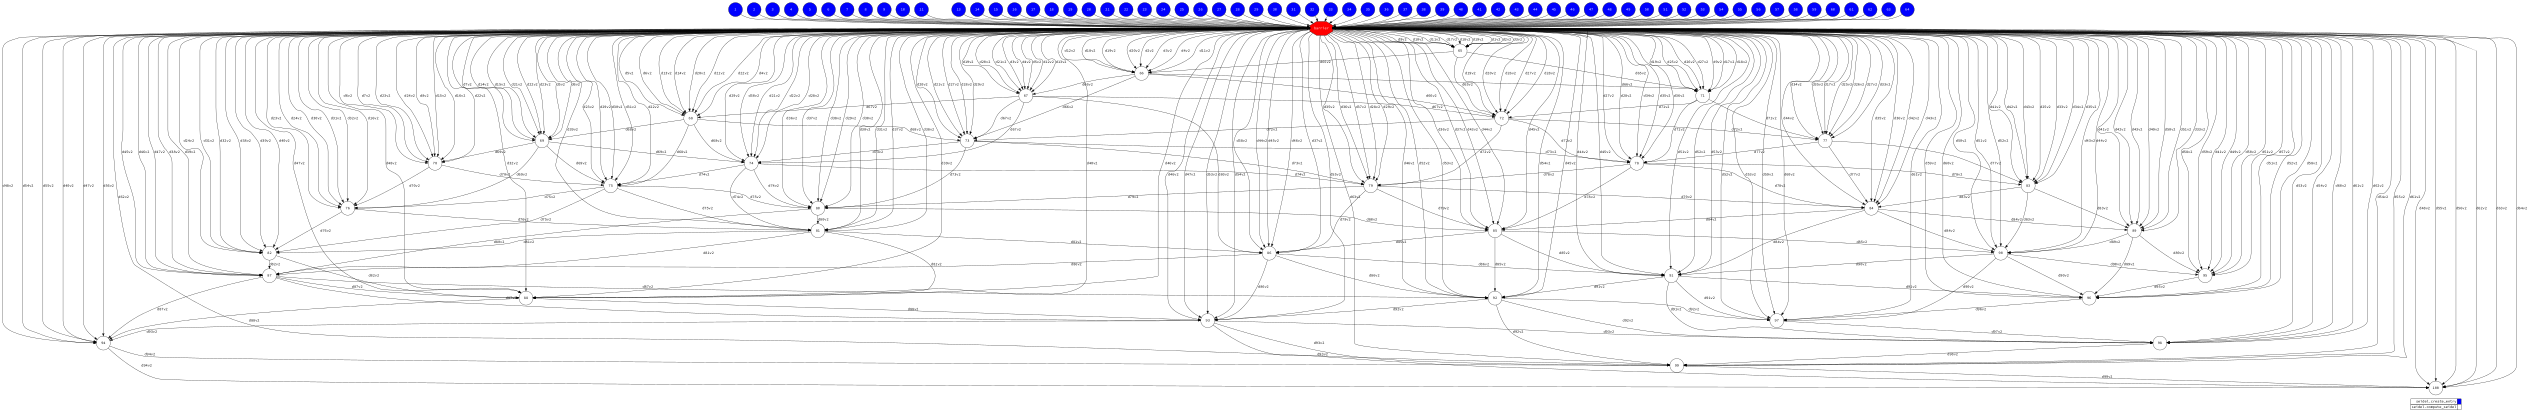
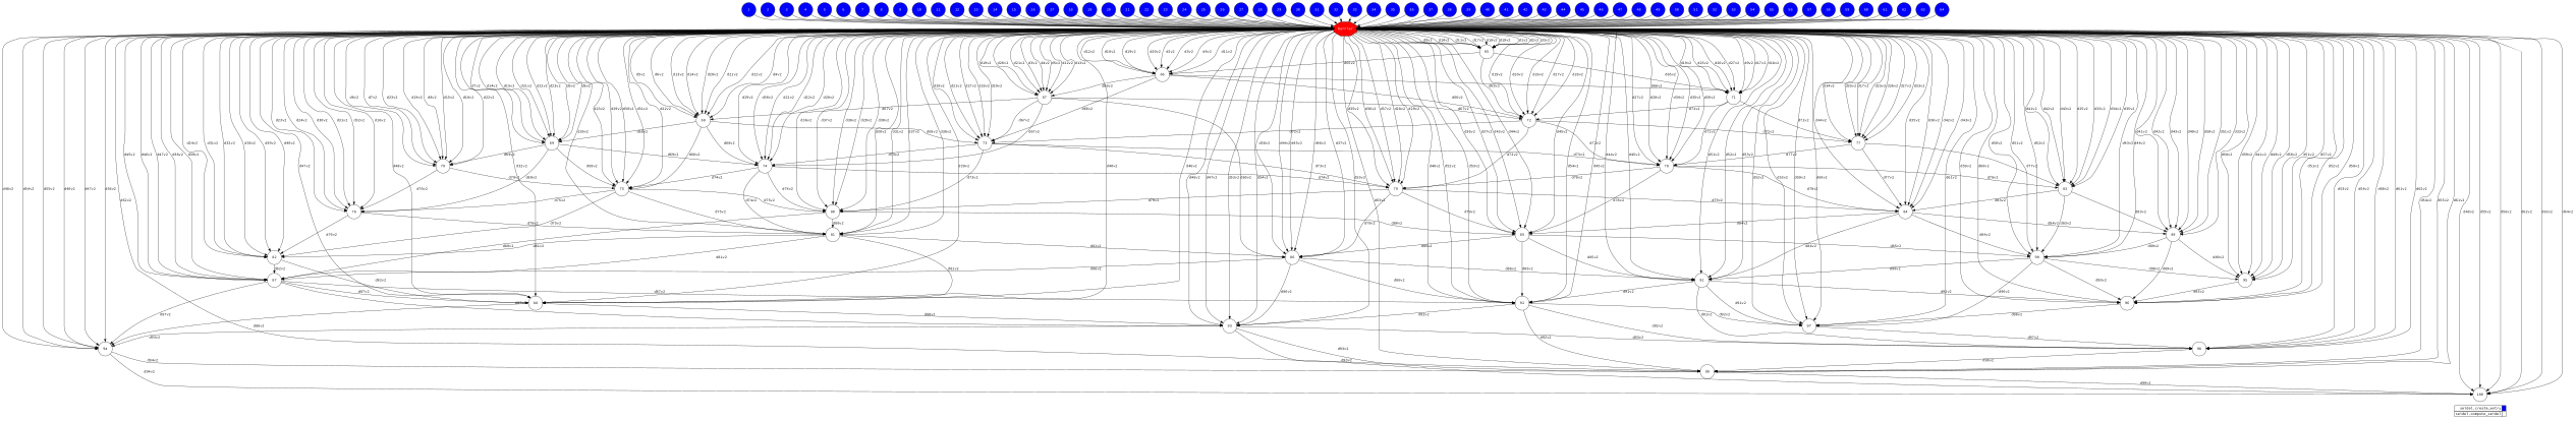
  digraph {
    fontname="Source Code Pro"
    labeljust=l
    rankdir=TB
    node [fillcolor="#0000ff" fontcolor="#ffffff" fontname="Source Code Pro" shape=circle style=filled]
    edge [fontname="Source Code Pro"]
    1 [height=0.75]
    n2 [fillcolor="#ff0000" fontcolor="#FFFFFF" height=0.75 label=barrier shape=octagon]
    2 [height=0.75]
    3 [height=0.75]
    4 [height=0.75]
    5 [height=0.75]
    6 [height=0.75]
    7 [height=0.75]
    8 [height=0.75]
    9 [height=0.75]
    10 [height=0.75]
    11 [height=0.75]
+   12 [height=0.75]
    13 [height=0.75]
    14 [height=0.75]
    15 [height=0.75]
    16 [height=0.75]
    17 [height=0.75]
    18 [height=0.75]
    19 [height=0.75]
    20 [height=0.75]
    21 [height=0.75]
    22 [height=0.75]
    23 [height=0.75]
    24 [height=0.75]
    25 [height=0.75]
    26 [height=0.75]
    27 [height=0.75]
    28 [height=0.75]
    29 [height=0.75]
    30 [height=0.75]
    31 [height=0.75]
    32 [height=0.75]
    33 [height=0.75]
    34 [height=0.75]
    35 [height=0.75]
    36 [height=0.75]
    37 [height=0.75]
    38 [height=0.75]
    39 [height=0.75]
    40 [height=0.75]
    41 [height=0.75]
    42 [height=0.75]
    43 [height=0.75]
    44 [height=0.75]
    45 [height=0.75]
    46 [height=0.75]
    47 [height=0.75]
    48 [height=0.75]
    49 [height=0.75]
    50 [height=0.75]
    51 [height=0.75]
    52 [height=0.75]
    53 [height=0.75]
    54 [height=0.75]
    55 [height=0.75]
    56 [height=0.75]
    57 [height=0.75]
    58 [height=0.75]
    59 [height=0.75]
    60 [height=0.75]
    61 [height=0.75]
    62 [height=0.75]
    63 [height=0.75]
    64 [height=0.75]
    65 [fillcolor="#ffffff" fontcolor="#000000" height=0.75]
    66 [fillcolor="#ffffff" fontcolor="#000000" height=0.75]
    67 [fillcolor="#ffffff" fontcolor="#000000" height=0.75]
    68 [fillcolor="#ffffff" fontcolor="#000000" height=0.75]
    69 [fillcolor="#ffffff" fontcolor="#000000" height=0.75]
    70 [fillcolor="#ffffff" fontcolor="#000000" height=0.75]
    71 [fillcolor="#ffffff" fontcolor="#000000" height=0.75]
    72 [fillcolor="#ffffff" fontcolor="#000000" height=0.75]
    73 [fillcolor="#ffffff" fontcolor="#000000" height=0.75]
    74 [fillcolor="#ffffff" fontcolor="#000000" height=0.75]
    75 [fillcolor="#ffffff" fontcolor="#000000" height=0.75]
    76 [fillcolor="#ffffff" fontcolor="#000000" height=0.75]
    77 [fillcolor="#ffffff" fontcolor="#000000" height=0.75]
    78 [fillcolor="#ffffff" fontcolor="#000000" height=0.75]
    79 [fillcolor="#ffffff" fontcolor="#000000" height=0.75]
    80 [fillcolor="#ffffff" fontcolor="#000000" height=0.75]
    81 [fillcolor="#ffffff" fontcolor="#000000" height=0.75]
    82 [fillcolor="#ffffff" fontcolor="#000000" height=0.75]
    83 [fillcolor="#ffffff" fontcolor="#000000" height=0.75]
    84 [fillcolor="#ffffff" fontcolor="#000000" height=0.75]
    85 [fillcolor="#ffffff" fontcolor="#000000" height=0.75]
    86 [fillcolor="#ffffff" fontcolor="#000000" height=0.75]
    87 [fillcolor="#ffffff" fontcolor="#000000" height=0.75]
    88 [fillcolor="#ffffff" fontcolor="#000000" height=0.75]
    89 [fillcolor="#ffffff" fontcolor="#000000" height=0.75]
    90 [fillcolor="#ffffff" fontcolor="#000000" height=0.75]
    91 [fillcolor="#ffffff" fontcolor="#000000" height=0.75]
    92 [fillcolor="#ffffff" fontcolor="#000000" height=0.75]
    93 [fillcolor="#ffffff" fontcolor="#000000" height=0.75]
    94 [fillcolor="#ffffff" fontcolor="#000000" height=0.75]
    95 [fillcolor="#ffffff" fontcolor="#000000" height=0.75]
    96 [fillcolor="#ffffff" fontcolor="#000000" height=0.75]
    97 [fillcolor="#ffffff" fontcolor="#000000" height=0.75]
    98 [fillcolor="#ffffff" fontcolor="#000000" height=0.75]
    99 [fillcolor="#ffffff" fontcolor="#000000" height=0.75]
    100 [fillcolor="#ffffff" fontcolor="#000000" height=0.75]
    n102 [height=0.75 label=<       <table border="0" cellpadding="2" cellspacing="0" cellborder="1"> <tr> <td align="right">seidel.create_entry</td> <td bgcolor="#0000ff">&nbsp;</td> </tr> <tr> <td align="right">seidel.compute_seidel</td> <td bgcolor="#ffffff">&nbsp;</td> </tr>       </table>     > shape=plaintext fillcolor="" fontcolor="" style=""]
    subgraph sub_1 {
      ranksep=0.20
      1
      n2
      2
      3
      4
      5
      6
      7
      8
      9
      10
      11
+     12
      13
      14
      15
      16
      17
      18
      19
      20
      21
      22
      23
      24
      25
      26
      27
      28
      29
      30
      31
      32
      33
      34
      35
      36
      37
      38
      39
      40
      41
      42
      43
      44
      45
      46
      47
      48
      49
      50
      51
      52
      53
      54
      55
      56
      57
      58
      59
      60
      61
      62
      63
      64
      65
      66
      67
      68
      69
      70
      71
      72
      73
      74
      75
      76
      77
      78
      79
      80
      81
      82
      83
      84
      85
      86
      87
      88
      89
      90
      91
      92
      93
      94
      95
      96
      97
      98
      99
      100
    }
    subgraph sub_2 {
      label=Legend
      rank=sink
      ranksep=0.20
      n102
    }
    1 -> n2
    n2 -> 65 [label=d1v2]
    n2 -> 65 [label=d2v2]
    n2 -> 65 [label=d3v2]
    n2 -> 65 [label=d9v2]
    n2 -> 65 [label=d10v2]
    n2 -> 65 [label=d11v2]
    n2 -> 65 [label=d17v2]
    n2 -> 65 [label=d18v2]
    n2 -> 65 [label=d19v2]
    n2 -> 66 [label=d2v2]
    n2 -> 66 [label=d3v2]
    n2 -> 66 [label=d4v2]
    n2 -> 66 [label=d11v2]
    n2 -> 66 [label=d12v2]
    n2 -> 66 [label=d18v2]
    n2 -> 66 [label=d19v2]
    n2 -> 66 [label=d20v2]
    n2 -> 67 [label=d3v2]
    n2 -> 67 [label=d4v2]
    n2 -> 67 [label=d5v2]
    n2 -> 67 [label=d12v2]
    n2 -> 67 [label=d13v2]
    n2 -> 67 [label=d19v2]
    n2 -> 67 [label=d20v2]
    n2 -> 67 [label=d21v2]
    n2 -> 68 [label=d4v2]
    n2 -> 68 [label=d5v2]
    n2 -> 68 [label=d6v2]
    n2 -> 68 [label=d13v2]
    n2 -> 68 [label=d14v2]
    n2 -> 68 [label=d20v2]
    n2 -> 68 [label=d21v2]
    n2 -> 68 [label=d22v2]
    n2 -> 69 [label=d5v2]
    n2 -> 69 [label=d6v2]
    n2 -> 69 [label=d7v2]
    n2 -> 69 [label=d14v2]
    n2 -> 69 [label=d15v2]
    n2 -> 69 [label=d21v2]
    n2 -> 69 [label=d22v2]
    n2 -> 69 [label=d23v2]
    n2 -> 70 [label=d6v2]
    n2 -> 70 [label=d7v2]
    n2 -> 70 [label=d8v2]
    n2 -> 70 [label=d15v2]
    n2 -> 70 [label=d16v2]
    n2 -> 70 [label=d22v2]
    n2 -> 70 [label=d23v2]
    n2 -> 70 [label=d24v2]
    n2 -> 71 [label=d9v2]
    n2 -> 71 [label=d17v2]
    n2 -> 71 [label=d18v2]
    n2 -> 71 [label=d19v2]
    n2 -> 71 [label=d25v2]
    n2 -> 71 [label=d26v2]
    n2 -> 71 [label=d27v2]
    n2 -> 72 [label=d19v2]
    n2 -> 72 [label=d20v2]
    n2 -> 72 [label=d26v2]
    n2 -> 72 [label=d27v2]
    n2 -> 72 [label=d28v2]
    n2 -> 73 [label=d20v2]
    n2 -> 73 [label=d21v2]
    n2 -> 73 [label=d27v2]
    n2 -> 73 [label=d28v2]
    n2 -> 73 [label=d29v2]
    n2 -> 74 [label=d21v2]
    n2 -> 74 [label=d22v2]
    n2 -> 74 [label=d28v2]
    n2 -> 74 [label=d29v2]
    n2 -> 74 [label=d30v2]
    n2 -> 75 [label=d22v2]
    n2 -> 75 [label=d23v2]
    n2 -> 75 [label=d29v2]
    n2 -> 75 [label=d30v2]
    n2 -> 75 [label=d31v2]
    n2 -> 76 [label=d16v2]
    n2 -> 76 [label=d23v2]
    n2 -> 76 [label=d24v2]
    n2 -> 76 [label=d30v2]
    n2 -> 76 [label=d31v2]
    n2 -> 76 [label=d32v2]
    n2 -> 77 [label=d17v2]
    n2 -> 77 [label=d25v2]
    n2 -> 77 [label=d26v2]
    n2 -> 77 [label=d27v2]
    n2 -> 77 [label=d33v2]
    n2 -> 77 [label=d34v2]
    n2 -> 77 [label=d35v2]
    n2 -> 78 [label=d27v2]
    n2 -> 78 [label=d28v2]
    n2 -> 78 [label=d34v2]
    n2 -> 78 [label=d35v2]
    n2 -> 78 [label=d36v2]
    n2 -> 79 [label=d28v2]
    n2 -> 79 [label=d29v2]
    n2 -> 79 [label=d35v2]
    n2 -> 79 [label=d36v2]
    n2 -> 79 [label=d37v2]
    n2 -> 80 [label=d29v2]
    n2 -> 80 [label=d30v2]
    n2 -> 80 [label=d36v2]
    n2 -> 80 [label=d37v2]
    n2 -> 80 [label=d38v2]
    n2 -> 81 [label=d30v2]
    n2 -> 81 [label=d31v2]
    n2 -> 81 [label=d37v2]
    n2 -> 81 [label=d38v2]
    n2 -> 81 [label=d39v2]
    n2 -> 82 [label=d24v2]
    n2 -> 82 [label=d31v2]
    n2 -> 82 [label=d32v2]
    n2 -> 82 [label=d38v2]
    n2 -> 82 [label=d39v2]
    n2 -> 82 [label=d40v2]
    n2 -> 83 [label=d25v2]
    n2 -> 83 [label=d33v2]
    n2 -> 83 [label=d34v2]
    n2 -> 83 [label=d35v2]
    n2 -> 83 [label=d41v2]
    n2 -> 83 [label=d42v2]
    n2 -> 83 [label=d43v2]
    n2 -> 84 [label=d35v2]
    n2 -> 84 [label=d36v2]
    n2 -> 84 [label=d42v2]
    n2 -> 84 [label=d43v2]
    n2 -> 84 [label=d44v2]
    n2 -> 85 [label=d36v2]
    n2 -> 85 [label=d37v2]
    n2 -> 85 [label=d43v2]
    n2 -> 85 [label=d44v2]
    n2 -> 85 [label=d45v2]
    n2 -> 86 [label=d37v2]
    n2 -> 86 [label=d38v2]
    n2 -> 86 [label=d44v2]
    n2 -> 86 [label=d45v2]
    n2 -> 86 [label=d46v2]
    n2 -> 87 [label=d38v2]
    n2 -> 87 [label=d39v2]
    n2 -> 87 [label=d45v2]
    n2 -> 87 [label=d46v2]
    n2 -> 87 [label=d47v2]
    n2 -> 88 [label=d32v2]
    n2 -> 88 [label=d39v2]
    n2 -> 88 [label=d40v2]
    n2 -> 88 [label=d46v2]
    n2 -> 88 [label=d47v2]
    n2 -> 88 [label=d48v2]
    n2 -> 89 [label=d33v2]
    n2 -> 89 [label=d41v2]
    n2 -> 89 [label=d42v2]
    n2 -> 89 [label=d43v2]
    n2 -> 89 [label=d49v2]
    n2 -> 89 [label=d50v2]
    n2 -> 89 [label=d51v2]
    n2 -> 90 [label=d43v2]
    n2 -> 90 [label=d44v2]
    n2 -> 90 [label=d50v2]
    n2 -> 90 [label=d51v2]
    n2 -> 90 [label=d52v2]
    n2 -> 91 [label=d44v2]
    n2 -> 91 [label=d45v2]
    n2 -> 91 [label=d51v2]
    n2 -> 91 [label=d52v2]
    n2 -> 91 [label=d53v2]
    n2 -> 92 [label=d45v2]
    n2 -> 92 [label=d46v2]
    n2 -> 92 [label=d52v2]
    n2 -> 92 [label=d53v2]
    n2 -> 92 [label=d54v2]
    n2 -> 93 [label=d46v2]
    n2 -> 93 [label=d47v2]
    n2 -> 93 [label=d53v2]
    n2 -> 93 [label=d54v2]
    n2 -> 93 [label=d55v2]
    n2 -> 94 [label=d40v2]
    n2 -> 94 [label=d47v2]
    n2 -> 94 [label=d48v2]
    n2 -> 94 [label=d54v2]
    n2 -> 94 [label=d55v2]
    n2 -> 94 [label=d56v2]
    n2 -> 95 [label=d41v2]
    n2 -> 95 [label=d49v2]
    n2 -> 95 [label=d50v2]
    n2 -> 95 [label=d51v2]
    n2 -> 95 [label=d57v2]
    n2 -> 95 [label=d58v2]
    n2 -> 95 [label=d59v2]
    n2 -> 96 [label=d51v2]
    n2 -> 96 [label=d52v2]
    n2 -> 96 [label=d58v2]
    n2 -> 96 [label=d59v2]
    n2 -> 96 [label=d60v2]
    n2 -> 97 [label=d52v2]
    n2 -> 97 [label=d53v2]
    n2 -> 97 [label=d59v2]
    n2 -> 97 [label=d60v2]
    n2 -> 97 [label=d61v2]
    n2 -> 98 [label=d53v2]
    n2 -> 98 [label=d54v2]
    n2 -> 98 [label=d60v2]
    n2 -> 98 [label=d61v2]
    n2 -> 98 [label=d62v2]
    n2 -> 99 [label=d54v2]
    n2 -> 99 [label=d55v2]
    n2 -> 99 [label=d61v2]
    n2 -> 99 [label=d62v2]
    n2 -> 99 [label=d63v2]
    n2 -> 100 [label=d48v2]
    n2 -> 100 [label=d55v2]
    n2 -> 100 [label=d56v2]
    n2 -> 100 [label=d62v2]
    n2 -> 100 [label=d63v2]
    n2 -> 100 [label=d64v2]
    2 -> n2
    3 -> n2
    4 -> n2
    5 -> n2
    6 -> n2
    7 -> n2
    8 -> n2
    9 -> n2
    10 -> n2
    11 -> n2
+   12 -> n2
    13 -> n2
    14 -> n2
    15 -> n2
    16 -> n2
    17 -> n2
    18 -> n2
    19 -> n2
    20 -> n2
    21 -> n2
    22 -> n2
    23 -> n2
    24 -> n2
    25 -> n2
    26 -> n2
    27 -> n2
    28 -> n2
    29 -> n2
    30 -> n2
    31 -> n2
    32 -> n2
    33 -> n2
    34 -> n2
    35 -> n2
    36 -> n2
    37 -> n2
    38 -> n2
    39 -> n2
    40 -> n2
    41 -> n2
    42 -> n2
    43 -> n2
    44 -> n2
    45 -> n2
    46 -> n2
    47 -> n2
    48 -> n2
    49 -> n2
    50 -> n2
    51 -> n2
    52 -> n2
    53 -> n2
    54 -> n2
    55 -> n2
    56 -> n2
    57 -> n2
    58 -> n2
    59 -> n2
    60 -> n2
    61 -> n2
    62 -> n2
    63 -> n2
    64 -> n2
    65 -> 66 [label=d65v2]
    65 -> 71 [label=d65v2]
    65 -> 72 [label=d65v2]
    66 -> 67 [label=d66v2]
    66 -> 71 [label=d66v2]
    66 -> 72 [label=d66v2]
    66 -> 73 [label=d66v2]
    67 -> 68 [label=d67v2]
    67 -> 72 [label=d67v2]
    67 -> 73 [label=d67v2]
    67 -> 74 [label=d67v2]
    67 -> 86 [label=d80v2]
    68 -> 69 [label=d68v2]
    68 -> 73 [label=d68v2]
    68 -> 74 [label=d68v2]
    68 -> 75 [label=d68v2]
    69 -> 70 [label=d69v2]
    69 -> 74 [label=d69v2]
    69 -> 75 [label=d69v2]
    69 -> 76 [label=d69v2]
    70 -> 75 [label=d70v2]
    70 -> 76 [label=d70v2]
    71 -> 72 [label=d71v2]
    71 -> 77 [label=d71v2]
    71 -> 78 [label=d71v2]
    72 -> 73 [label=d72v2]
    72 -> 77 [label=d72v2]
    72 -> 78 [label=d72v2]
    72 -> 79 [label=d72v2]
    73 -> 74 [label=d73v2]
    73 -> 78 [label=d73v2]
    73 -> 79 [label=d73v2]
    73 -> 80 [label=d73v2]
    74 -> 75 [label=d74v2]
    74 -> 79 [label=d74v2]
    74 -> 80 [label=d74v2]
    74 -> 81 [label=d74v2]
    75 -> 76 [label=d75v2]
    75 -> 80 [label=d75v2]
    75 -> 81 [label=d75v2]
    75 -> 82 [label=d75v2]
    76 -> 81 [label=d76v2]
    76 -> 82 [label=d76v2]
    77 -> 78 [label=d77v2]
    77 -> 83 [label=d77v2]
    77 -> 84 [label=d77v2]
    78 -> 79 [label=d78v2]
    78 -> 83 [label=d78v2]
    78 -> 84 [label=d78v2]
    78 -> 85 [label=d78v2]
    79 -> 80 [label=d79v2]
    79 -> 84 [label=d79v2]
    79 -> 85 [label=d79v2]
    79 -> 86 [label=d79v2]
    80 -> 81 [label=d80v2]
    80 -> 85 [label=d80v2]
    80 -> 87 [label=d80v2]
    81 -> 82 [label=d81v2]
    81 -> 86 [label=d81v2]
    81 -> 87 [label=d81v2]
    81 -> 88 [label=d81v2]
    82 -> 87 [label=d82v2]
    82 -> 88 [label=d82v2]
    83 -> 84 [label=d83v2]
    83 -> 89 [label=d83v2]
    83 -> 90 [label=d83v2]
    84 -> 85 [label=d84v2]
    84 -> 89 [label=d84v2]
    84 -> 90 [label=d84v2]
    84 -> 91 [label=d84v2]
    85 -> 86 [label=d85v2]
    85 -> 90 [label=d85v2]
    85 -> 91 [label=d85v2]
    85 -> 92 [label=d85v2]
    86 -> 87 [label=d86v2]
    86 -> 91 [label=d86v2]
    86 -> 92 [label=d86v2]
    86 -> 93 [label=d86v2]
    87 -> 88 [label=d87v2]
    87 -> 92 [label=d87v2]
    87 -> 93 [label=d87v2]
    87 -> 94 [label=d87v2]
    88 -> 93 [label=d88v2]
    88 -> 94 [label=d88v2]
    89 -> 90 [label=d89v2]
    89 -> 95 [label=d89v2]
    89 -> 96 [label=d89v2]
    90 -> 91 [label=d90v2]
    90 -> 95 [label=d90v2]
    90 -> 96 [label=d90v2]
    90 -> 97 [label=d90v2]
    91 -> 92 [label=d91v2]
    91 -> 96 [label=d91v2]
    91 -> 97 [label=d91v2]
    91 -> 98 [label=d91v2]
    92 -> 93 [label=d92v2]
    92 -> 97 [label=d92v2]
    92 -> 98 [label=d92v2]
    92 -> 99 [label=d92v2]
    93 -> 94 [label=d93v2]
    93 -> 98 [label=d93v2]
    93 -> 99 [label=d93v2]
    93 -> 100 [label=d93v2]
    94 -> 99 [label=d94v2]
    94 -> 100 [label=d94v2]
    95 -> 96 [label=d95v2]
    96 -> 97 [label=d96v2]
    97 -> 98 [label=d97v2]
    98 -> 99 [label=d98v2]
    99 -> 100 [label=d99v2]
  }
